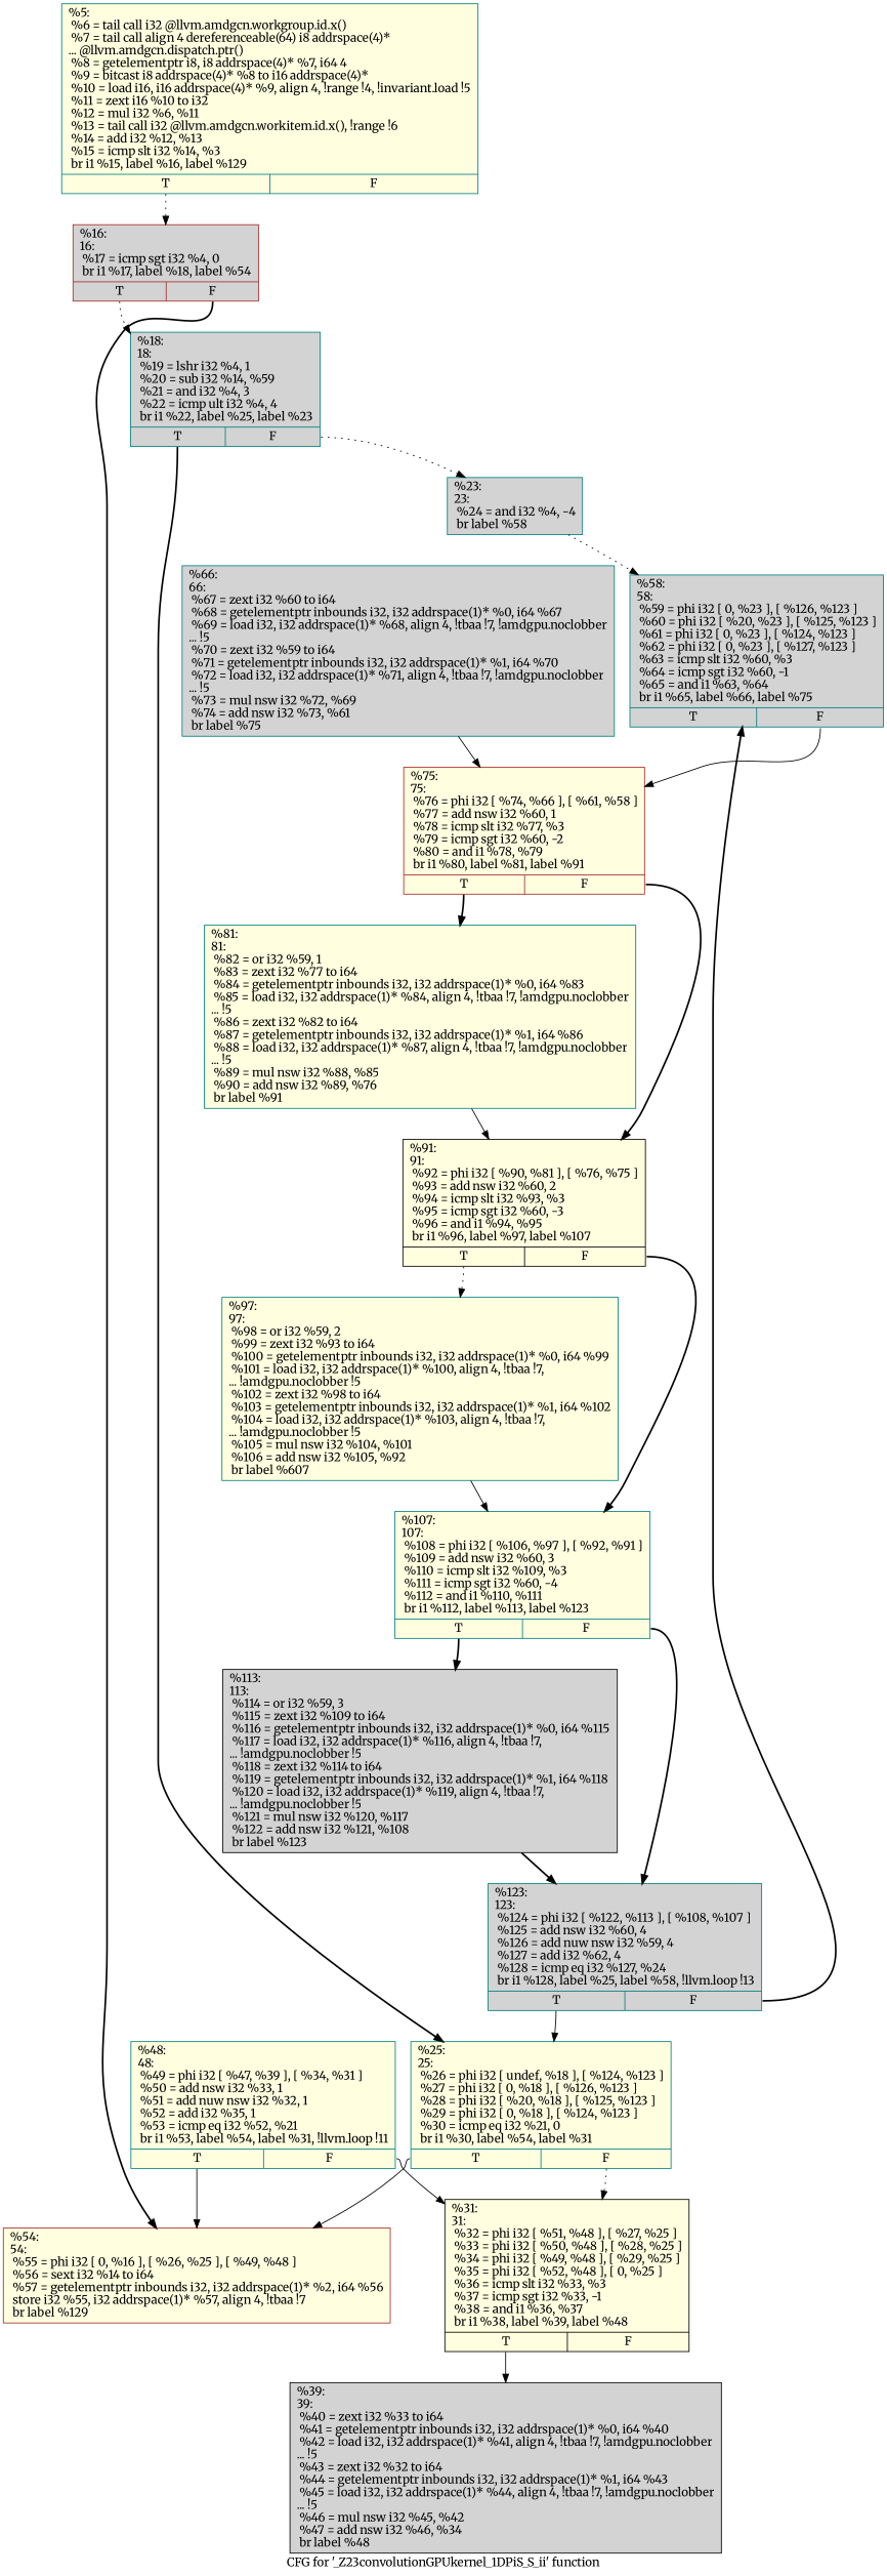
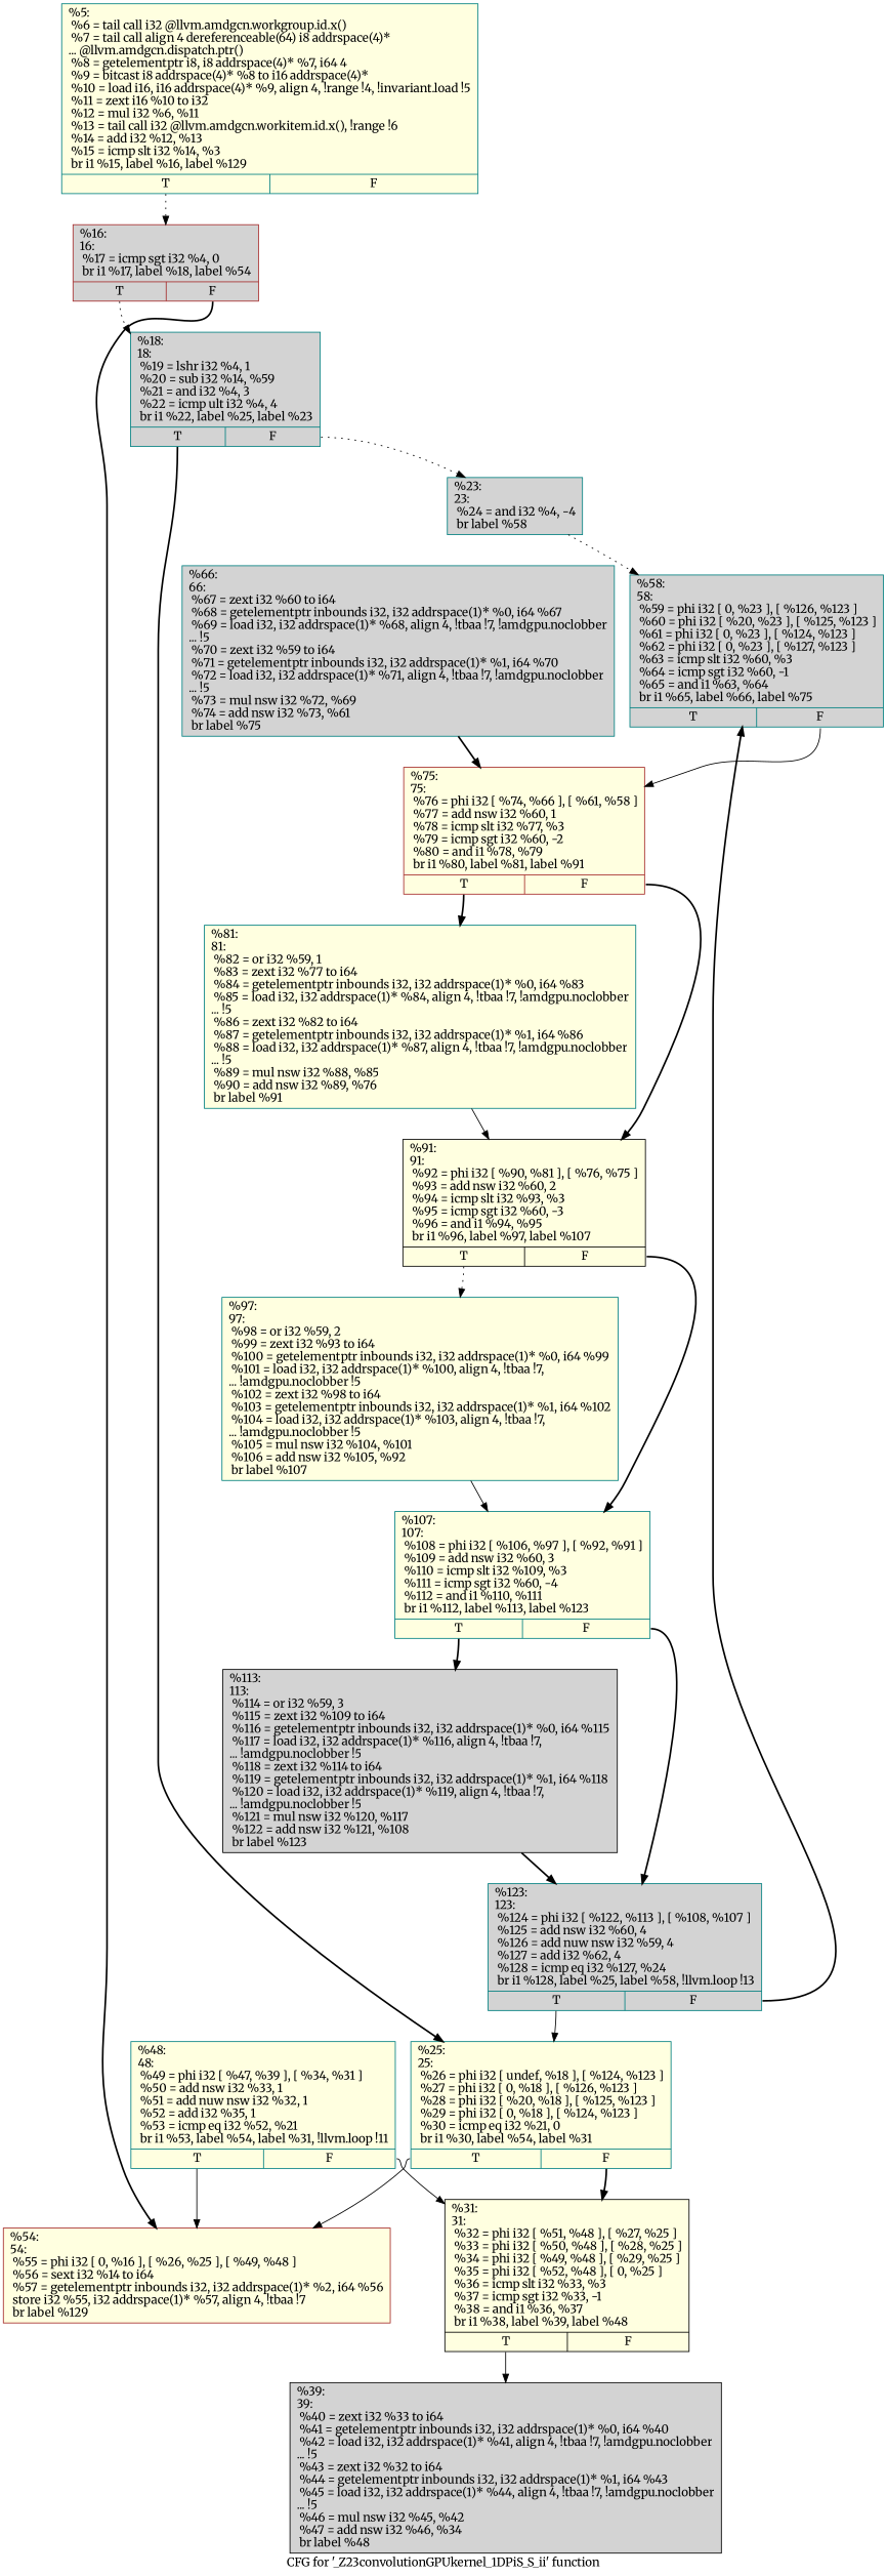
  digraph {
    fontname=Merriweather
    label="CFG for '_Z23convolutionGPUkernel_1DPiS_S_ii' function"
    node [color=teal fillcolor=lightyellow fontname=Merriweather shape=record style=filled]
    edge [fontname=Merriweather style=bold tailport=s0]
    n1 [label="{%5:\l  %6 = tail call i32 @llvm.amdgcn.workgroup.id.x()\l  %7 = tail call align 4 dereferenceable(64) i8 addrspace(4)*\l... @llvm.amdgcn.dispatch.ptr()\l  %8 = getelementptr i8, i8 addrspace(4)* %7, i64 4\l  %9 = bitcast i8 addrspace(4)* %8 to i16 addrspace(4)*\l  %10 = load i16, i16 addrspace(4)* %9, align 4, !range !4, !invariant.load !5\l  %11 = zext i16 %10 to i32\l  %12 = mul i32 %6, %11\l  %13 = tail call i32 @llvm.amdgcn.workitem.id.x(), !range !6\l  %14 = add i32 %12, %13\l  %15 = icmp slt i32 %14, %3\l  br i1 %15, label %16, label %129\l|{<s0>T|<s1>F}}"]
    n2 [color=brown fillcolor=lightgrey label="{%16:\l16:                                               \l  %17 = icmp sgt i32 %4, 0\l  br i1 %17, label %18, label %54\l|{<s0>T|<s1>F}}"]
    n3 [fillcolor=lightgrey label="{%18:\l18:                                               \l  %19 = lshr i32 %4, 1\l  %20 = sub i32 %14, %59\l  %21 = and i32 %4, 3\l  %22 = icmp ult i32 %4, 4\l  br i1 %22, label %25, label %23\l|{<s0>T|<s1>F}}"]
    n4 [color=brown label="{%54:\l54:                                               \l  %55 = phi i32 [ 0, %16 ], [ %26, %25 ], [ %49, %48 ]\l  %56 = sext i32 %14 to i64\l  %57 = getelementptr inbounds i32, i32 addrspace(1)* %2, i64 %56\l  store i32 %55, i32 addrspace(1)* %57, align 4, !tbaa !7\l  br label %129\l}"]
    n5 [label="{%25:\l25:                                               \l  %26 = phi i32 [ undef, %18 ], [ %124, %123 ]\l  %27 = phi i32 [ 0, %18 ], [ %126, %123 ]\l  %28 = phi i32 [ %20, %18 ], [ %125, %123 ]\l  %29 = phi i32 [ 0, %18 ], [ %124, %123 ]\l  %30 = icmp eq i32 %21, 0\l  br i1 %30, label %54, label %31\l|{<s0>T|<s1>F}}"]
    n6 [fillcolor=lightgrey label="{%23:\l23:                                               \l  %24 = and i32 %4, -4\l  br label %58\l}"]
    n7 [color=black label="{%31:\l31:                                               \l  %32 = phi i32 [ %51, %48 ], [ %27, %25 ]\l  %33 = phi i32 [ %50, %48 ], [ %28, %25 ]\l  %34 = phi i32 [ %49, %48 ], [ %29, %25 ]\l  %35 = phi i32 [ %52, %48 ], [ 0, %25 ]\l  %36 = icmp slt i32 %33, %3\l  %37 = icmp sgt i32 %33, -1\l  %38 = and i1 %36, %37\l  br i1 %38, label %39, label %48\l|{<s0>T|<s1>F}}"]
    n8 [fillcolor=lightgrey label="{%58:\l58:                                               \l  %59 = phi i32 [ 0, %23 ], [ %126, %123 ]\l  %60 = phi i32 [ %20, %23 ], [ %125, %123 ]\l  %61 = phi i32 [ 0, %23 ], [ %124, %123 ]\l  %62 = phi i32 [ 0, %23 ], [ %127, %123 ]\l  %63 = icmp slt i32 %60, %3\l  %64 = icmp sgt i32 %60, -1\l  %65 = and i1 %63, %64\l  br i1 %65, label %66, label %75\l|{<s0>T|<s1>F}}"]
    n9 [color=black fillcolor=lightgrey label="{%39:\l39:                                               \l  %40 = zext i32 %33 to i64\l  %41 = getelementptr inbounds i32, i32 addrspace(1)* %0, i64 %40\l  %42 = load i32, i32 addrspace(1)* %41, align 4, !tbaa !7, !amdgpu.noclobber\l... !5\l  %43 = zext i32 %32 to i64\l  %44 = getelementptr inbounds i32, i32 addrspace(1)* %1, i64 %43\l  %45 = load i32, i32 addrspace(1)* %44, align 4, !tbaa !7, !amdgpu.noclobber\l... !5\l  %46 = mul nsw i32 %45, %42\l  %47 = add nsw i32 %46, %34\l  br label %48\l}"]
    n10 [color=brown label="{%75:\l75:                                               \l  %76 = phi i32 [ %74, %66 ], [ %61, %58 ]\l  %77 = add nsw i32 %60, 1\l  %78 = icmp slt i32 %77, %3\l  %79 = icmp sgt i32 %60, -2\l  %80 = and i1 %78, %79\l  br i1 %80, label %81, label %91\l|{<s0>T|<s1>F}}"]
    n11 [fillcolor=lightgrey label="{%66:\l66:                                               \l  %67 = zext i32 %60 to i64\l  %68 = getelementptr inbounds i32, i32 addrspace(1)* %0, i64 %67\l  %69 = load i32, i32 addrspace(1)* %68, align 4, !tbaa !7, !amdgpu.noclobber\l... !5\l  %70 = zext i32 %59 to i64\l  %71 = getelementptr inbounds i32, i32 addrspace(1)* %1, i64 %70\l  %72 = load i32, i32 addrspace(1)* %71, align 4, !tbaa !7, !amdgpu.noclobber\l... !5\l  %73 = mul nsw i32 %72, %69\l  %74 = add nsw i32 %73, %61\l  br label %75\l}"]
    n12 [label="{%81:\l81:                                               \l  %82 = or i32 %59, 1\l  %83 = zext i32 %77 to i64\l  %84 = getelementptr inbounds i32, i32 addrspace(1)* %0, i64 %83\l  %85 = load i32, i32 addrspace(1)* %84, align 4, !tbaa !7, !amdgpu.noclobber\l... !5\l  %86 = zext i32 %82 to i64\l  %87 = getelementptr inbounds i32, i32 addrspace(1)* %1, i64 %86\l  %88 = load i32, i32 addrspace(1)* %87, align 4, !tbaa !7, !amdgpu.noclobber\l... !5\l  %89 = mul nsw i32 %88, %85\l  %90 = add nsw i32 %89, %76\l  br label %91\l}"]
    n13 [color=black label="{%91:\l91:                                               \l  %92 = phi i32 [ %90, %81 ], [ %76, %75 ]\l  %93 = add nsw i32 %60, 2\l  %94 = icmp slt i32 %93, %3\l  %95 = icmp sgt i32 %60, -3\l  %96 = and i1 %94, %95\l  br i1 %96, label %97, label %107\l|{<s0>T|<s1>F}}"]
    n14 [label="{%48:\l48:                                               \l  %49 = phi i32 [ %47, %39 ], [ %34, %31 ]\l  %50 = add nsw i32 %33, 1\l  %51 = add nuw nsw i32 %32, 1\l  %52 = add i32 %35, 1\l  %53 = icmp eq i32 %52, %21\l  br i1 %53, label %54, label %31, !llvm.loop !11\l|{<s0>T|<s1>F}}"]
-   n15 [label="{%97:\l97:                                               \l  %98 = or i32 %59, 2\l  %99 = zext i32 %93 to i64\l  %100 = getelementptr inbounds i32, i32 addrspace(1)* %0, i64 %99\l  %101 = load i32, i32 addrspace(1)* %100, align 4, !tbaa !7,\l... !amdgpu.noclobber !5\l  %102 = zext i32 %98 to i64\l  %103 = getelementptr inbounds i32, i32 addrspace(1)* %1, i64 %102\l  %104 = load i32, i32 addrspace(1)* %103, align 4, !tbaa !7,\l... !amdgpu.noclobber !5\l  %105 = mul nsw i32 %104, %101\l  %106 = add nsw i32 %105, %92\l  br label %607\l}"]
+   n15 [label="{%97:\l97:                                               \l  %98 = or i32 %59, 2\l  %99 = zext i32 %93 to i64\l  %100 = getelementptr inbounds i32, i32 addrspace(1)* %0, i64 %99\l  %101 = load i32, i32 addrspace(1)* %100, align 4, !tbaa !7,\l... !amdgpu.noclobber !5\l  %102 = zext i32 %98 to i64\l  %103 = getelementptr inbounds i32, i32 addrspace(1)* %1, i64 %102\l  %104 = load i32, i32 addrspace(1)* %103, align 4, !tbaa !7,\l... !amdgpu.noclobber !5\l  %105 = mul nsw i32 %104, %101\l  %106 = add nsw i32 %105, %92\l  br label %107\l}"]
    n16 [label="{%107:\l107:                                              \l  %108 = phi i32 [ %106, %97 ], [ %92, %91 ]\l  %109 = add nsw i32 %60, 3\l  %110 = icmp slt i32 %109, %3\l  %111 = icmp sgt i32 %60, -4\l  %112 = and i1 %110, %111\l  br i1 %112, label %113, label %123\l|{<s0>T|<s1>F}}"]
    n17 [color=black fillcolor=lightgrey label="{%113:\l113:                                              \l  %114 = or i32 %59, 3\l  %115 = zext i32 %109 to i64\l  %116 = getelementptr inbounds i32, i32 addrspace(1)* %0, i64 %115\l  %117 = load i32, i32 addrspace(1)* %116, align 4, !tbaa !7,\l... !amdgpu.noclobber !5\l  %118 = zext i32 %114 to i64\l  %119 = getelementptr inbounds i32, i32 addrspace(1)* %1, i64 %118\l  %120 = load i32, i32 addrspace(1)* %119, align 4, !tbaa !7,\l... !amdgpu.noclobber !5\l  %121 = mul nsw i32 %120, %117\l  %122 = add nsw i32 %121, %108\l  br label %123\l}"]
    n18 [fillcolor=lightgrey label="{%123:\l123:                                              \l  %124 = phi i32 [ %122, %113 ], [ %108, %107 ]\l  %125 = add nsw i32 %60, 4\l  %126 = add nuw nsw i32 %59, 4\l  %127 = add i32 %62, 4\l  %128 = icmp eq i32 %127, %24\l  br i1 %128, label %25, label %58, !llvm.loop !13\l|{<s0>T|<s1>F}}"]
    n1 -> n2 [style=dotted]
    n2 -> n3 [style=dotted]
    n2 -> n4 [tailport=s1]
    n3 -> n5
    n3 -> n6 [style=dotted tailport=s1]
    n5 -> n4 [style=solid]
-   n5 -> n7 [style=dotted tailport=s1]
+   n5 -> n7 [tailport=s1]
    n6 -> n8 [style=dotted]
    n7 -> n9 [style=solid]
    n8 -> n10 [style=solid tailport=s1]
    n10 -> n12
    n10 -> n13 [tailport=s1]
-   n11 -> n10 [style=solid]
+   n11 -> n10
    n12 -> n13 [style=solid]
    n13 -> n15 [style=dotted]
    n13 -> n16 [tailport=s1]
    n14 -> n4 [style=solid]
    n14 -> n7 [style=solid tailport=s1]
    n15 -> n16 [style=solid]
    n16 -> n17
    n16 -> n18 [tailport=s1]
    n17 -> n18
    n18 -> n5 [style=solid]
    n18 -> n8 [tailport=s1]
  }
